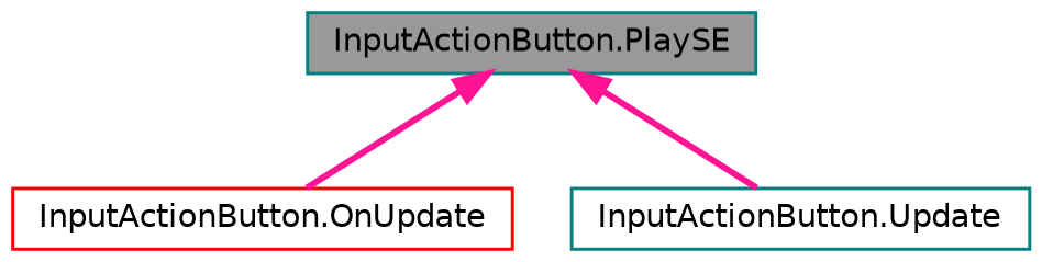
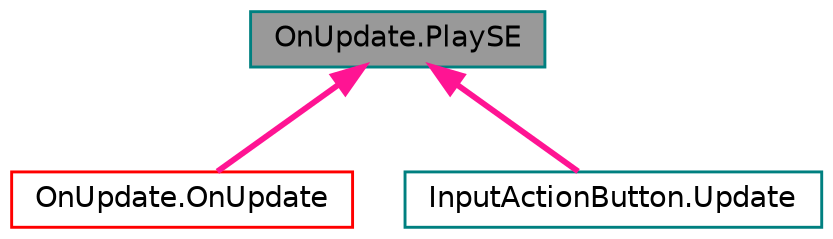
  digraph {
    rankdir=TB
    node [color=teal fillcolor=white fontname=Helvetica fontsize=10 shape=box style=filled]
    edge [color=deeppink dir=back fontname=Helvetica fontsize=10 labelfontname=Helvetica labelfontsize=10 style=bold]
-   n1 [fillcolor=grey60 fontcolor=black height=0.2 label="InputActionButton.PlaySE" width=0.4]
-   n2 [color=red height=0.2 label="InputActionButton.OnUpdate" width=0.4]
+   n1 [fillcolor=grey60 fontcolor=black height=0.2 label="OnUpdate.PlaySE" width=0.4]
+   n2 [color=red height=0.2 label="OnUpdate.OnUpdate" width=0.4]
    n3 [height=0.2 label="InputActionButton.Update" width=0.4]
    n1 -> n2
    n1 -> n3
  }
